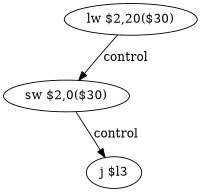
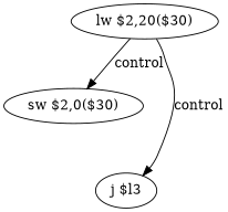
  digraph {
    node [shape=ellipse]
    n1 [label="lw $2,20($30)"]
    n2 [label="sw $2,0($30)"]
    n3 [label="j $l3"]
    n1 -> n2 [label=control]
-   n2 -> n3 [label=control]
+   n1 -> n3 [label=control]
  }
